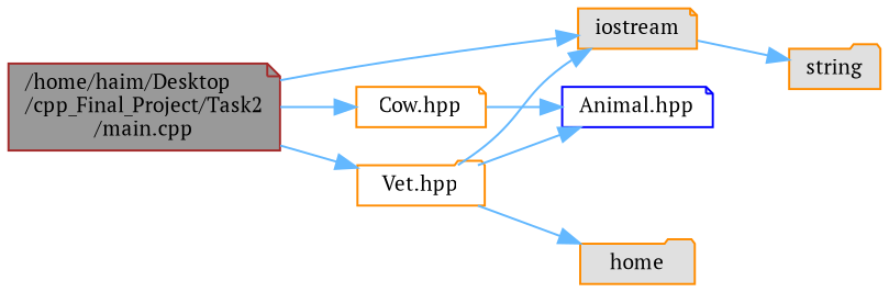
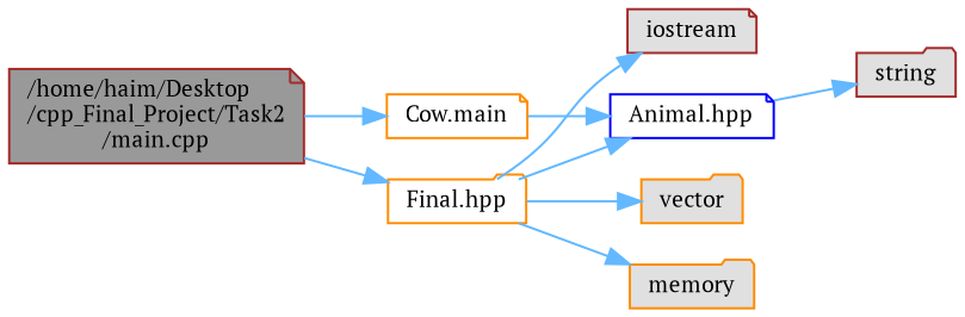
  digraph {
    fontname="PT Serif"
    rankdir=LR
    node [color=darkorange fillcolor="#E0E0E0" fontname="PT Serif" fontsize=10 shape=note style=filled]
    edge [color=steelblue1 fontname="PT Serif" fontsize=10 labelfontname=Helvetica labelfontsize=10 style=solid]
    n1 [color=brown fillcolor=grey60 fontcolor=black height=0.2 label="/home/haim/Desktop\l/cpp_Final_Project/Task2\l/main.cpp" width=0.4]
-   n2 [height=0.2 label=iostream width=0.4]
-   n3 [fillcolor=white height=0.2 label="Vet.hpp" shape=folder width=0.4]
-   n4 [fillcolor=white height=0.2 label="Cow.hpp" width=0.4]
+   n2 [color=brown height=0.2 label=iostream width=0.4]
+   n3 [fillcolor=white height=0.2 label="Final.hpp" shape=folder width=0.4]
+   n4 [fillcolor=white height=0.2 label="Cow.main" width=0.4]
    n5 [color=blue fillcolor=white height=0.2 label="Animal.hpp" width=0.4]
-   n7 [height=0.2 label=home shape=folder width=0.4]
-   n8 [height=0.2 label=string shape=folder width=0.4]
-   n1 -> n2
+   n6 [height=0.2 label=vector shape=folder width=0.4]
+   n7 [height=0.2 label=memory shape=folder width=0.4]
+   n8 [color=brown height=0.2 label=string shape=folder width=0.4]
    n1 -> n3
    n1 -> n4
    n3 -> n2
    n3 -> n5
+   n3 -> n6
    n3 -> n7
    n4 -> n5
-   n2 -> n8
+   n5 -> n8
  }
